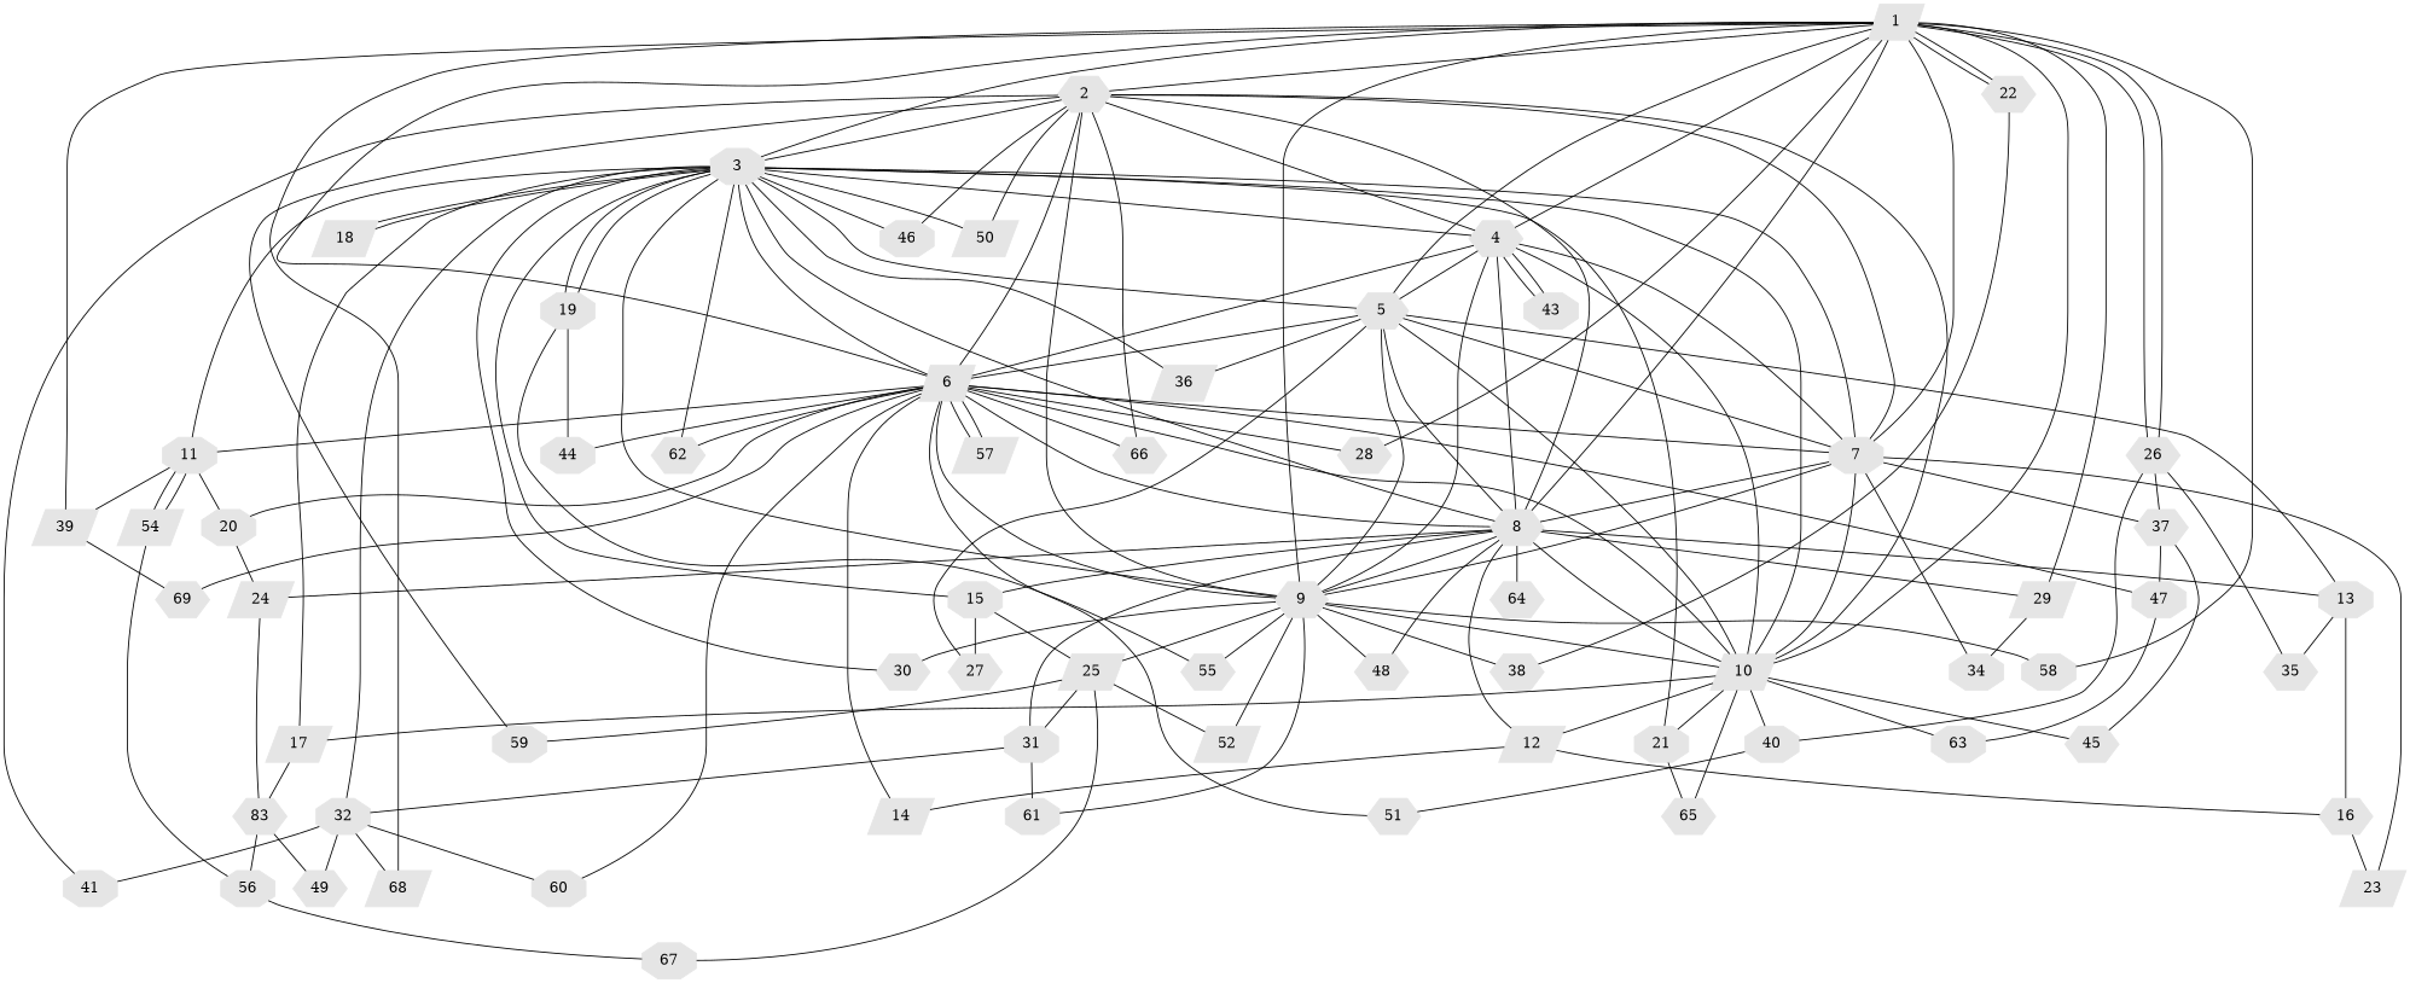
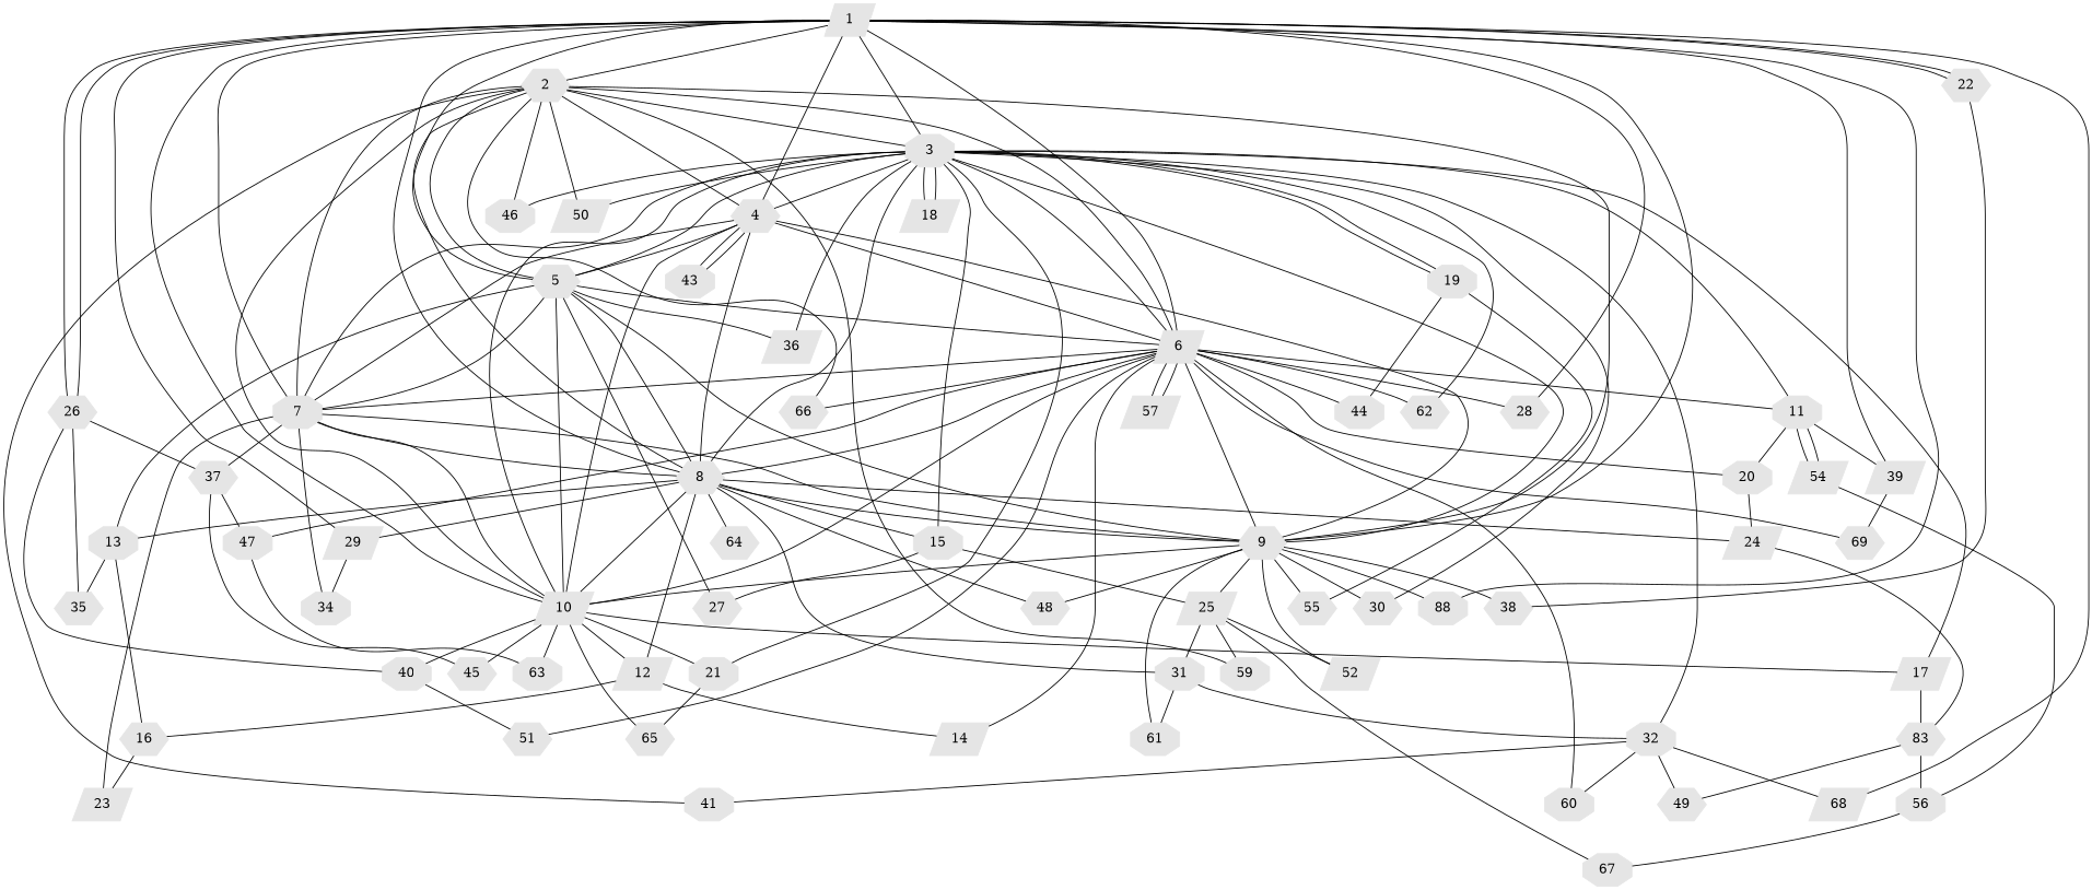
  graph {
    node [color=gray90 shape=hexagon style=filled]
    1 [shape=parallelogram]
    2
    3 [shape=octagon]
    4
    5
    6 [shape=parallelogram]
    7 [shape=octagon]
    8
    9
    10 [shape=parallelogram]
    22
    26
    28
    29 [shape=parallelogram]
    39 [shape=parallelogram]
-   58 [shape=octagon]
+   58 [shape=octagon label=88]
    68 [shape=parallelogram]
    41 [shape=octagon]
    46 [shape=octagon]
    50 [shape=parallelogram]
    59 [shape=octagon]
    66
    11 [shape=octagon]
    15 [shape=octagon]
    17 [shape=parallelogram]
    18 [shape=parallelogram]
    19 [shape=octagon]
    21 [shape=octagon]
    30
    32 [shape=octagon]
    36 [shape=parallelogram]
    62
    43 [shape=octagon]
    13 [shape=octagon]
    27
    14 [shape=parallelogram]
    20 [shape=octagon]
    44 [shape=octagon]
    47 [shape=octagon]
    51
    57 [shape=parallelogram]
    60 [shape=octagon]
    69
    23 [shape=parallelogram]
    34 [shape=octagon]
    37
    12 [shape=parallelogram]
    24 [shape=parallelogram]
    31 [shape=octagon]
    48
    64
    25 [shape=parallelogram]
    38
    52 [shape=parallelogram]
    55
    61 [shape=octagon]
    40 [shape=octagon]
    45
    63 [shape=octagon]
    65
    35
    54 [shape=parallelogram]
    n63 [label=83]
    49
    16
    67 [shape=octagon]
    56 [shape=octagon]
    1 -- 2
    1 -- 3
    1 -- 4
    1 -- 5
    1 -- 6
    1 -- 7
    1 -- 8
    1 -- 9
    1 -- 10
    1 -- 22
    1 -- 22
    1 -- 26
    1 -- 26
    1 -- 28
    1 -- 29
    1 -- 39
    1 -- 58
    1 -- 68
    2 -- 3
    2 -- 4
+   2 -- 5
    2 -- 6
    2 -- 7
    2 -- 8
    2 -- 9
    2 -- 10
    2 -- 41
    2 -- 46
    2 -- 50
    2 -- 59
    2 -- 66
    3 -- 4
    3 -- 5
    3 -- 6
    3 -- 7
    3 -- 8
    3 -- 9
    3 -- 10
    3 -- 46
    3 -- 50
    3 -- 11
    3 -- 15
    3 -- 17
    3 -- 18
    3 -- 18
    3 -- 19
    3 -- 19
    3 -- 21
    3 -- 30
    3 -- 32
    3 -- 36
    3 -- 62
    4 -- 5
    4 -- 6
    4 -- 7
    4 -- 8
    4 -- 9
    4 -- 10
    4 -- 43
    4 -- 43
    5 -- 6
    5 -- 7
    5 -- 8
    5 -- 9
    5 -- 10
    5 -- 36
    5 -- 13
    5 -- 27
    6 -- 7
    6 -- 8
    6 -- 9
    6 -- 10
    6 -- 28
    6 -- 66
    6 -- 11
    6 -- 62
    6 -- 14
    6 -- 20
    6 -- 44
    6 -- 47
    6 -- 51
    6 -- 57
    6 -- 57
    6 -- 60
    6 -- 69
    7 -- 8
    7 -- 9
    7 -- 10
    7 -- 23
    7 -- 34
    7 -- 37
    8 -- 9
    8 -- 10
    8 -- 29
    8 -- 15
    8 -- 13
    8 -- 12
    8 -- 24
    8 -- 31
    8 -- 48
    8 -- 64
    9 -- 10
    9 -- 58
    9 -- 30
    9 -- 48
    9 -- 25
    9 -- 38
    9 -- 52
    9 -- 55
    9 -- 61
    10 -- 17
    10 -- 21
    10 -- 12
    10 -- 40
    10 -- 45
    10 -- 63
    10 -- 65
    22 -- 38
    26 -- 37
    26 -- 40
    26 -- 35
    29 -- 34
    39 -- 69
    11 -- 39
    11 -- 20
    11 -- 54
    11 -- 54
    15 -- 27
    15 -- 25
    17 -- n63
    19 -- 44
    19 -- 55
    21 -- 65
    32 -- 68
    32 -- 41
    32 -- 60
    32 -- 49
    13 -- 35
    13 -- 16
    20 -- 24
    47 -- 63
    37 -- 47
    37 -- 45
    12 -- 14
    12 -- 16
    24 -- n63
    31 -- 32
    31 -- 61
    25 -- 59
    25 -- 31
    25 -- 52
    25 -- 67
    40 -- 51
    54 -- 56
    n63 -- 49
    n63 -- 56
    16 -- 23
    56 -- 67
  }
